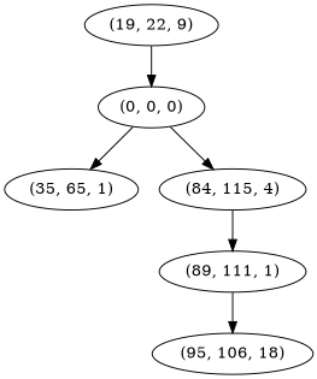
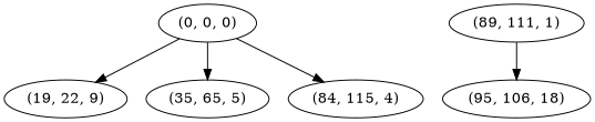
  digraph {
    "(0, 0, 0)"
    "(19, 22, 9)"
-   "(35, 65, 5)" [label="(35, 65, 1)"]
+   "(35, 65, 5)"
    "(84, 115, 4)"
    n5 [label="(89, 111, 1)"]
    n6 [label="(95, 106, 18)"]
-   "(19, 22, 9)" -> "(0, 0, 0)"
+   "(0, 0, 0)" -> "(19, 22, 9)"
    "(0, 0, 0)" -> "(35, 65, 5)"
    "(0, 0, 0)" -> "(84, 115, 4)"
-   "(84, 115, 4)" -> n5
    n5 -> n6
  }
